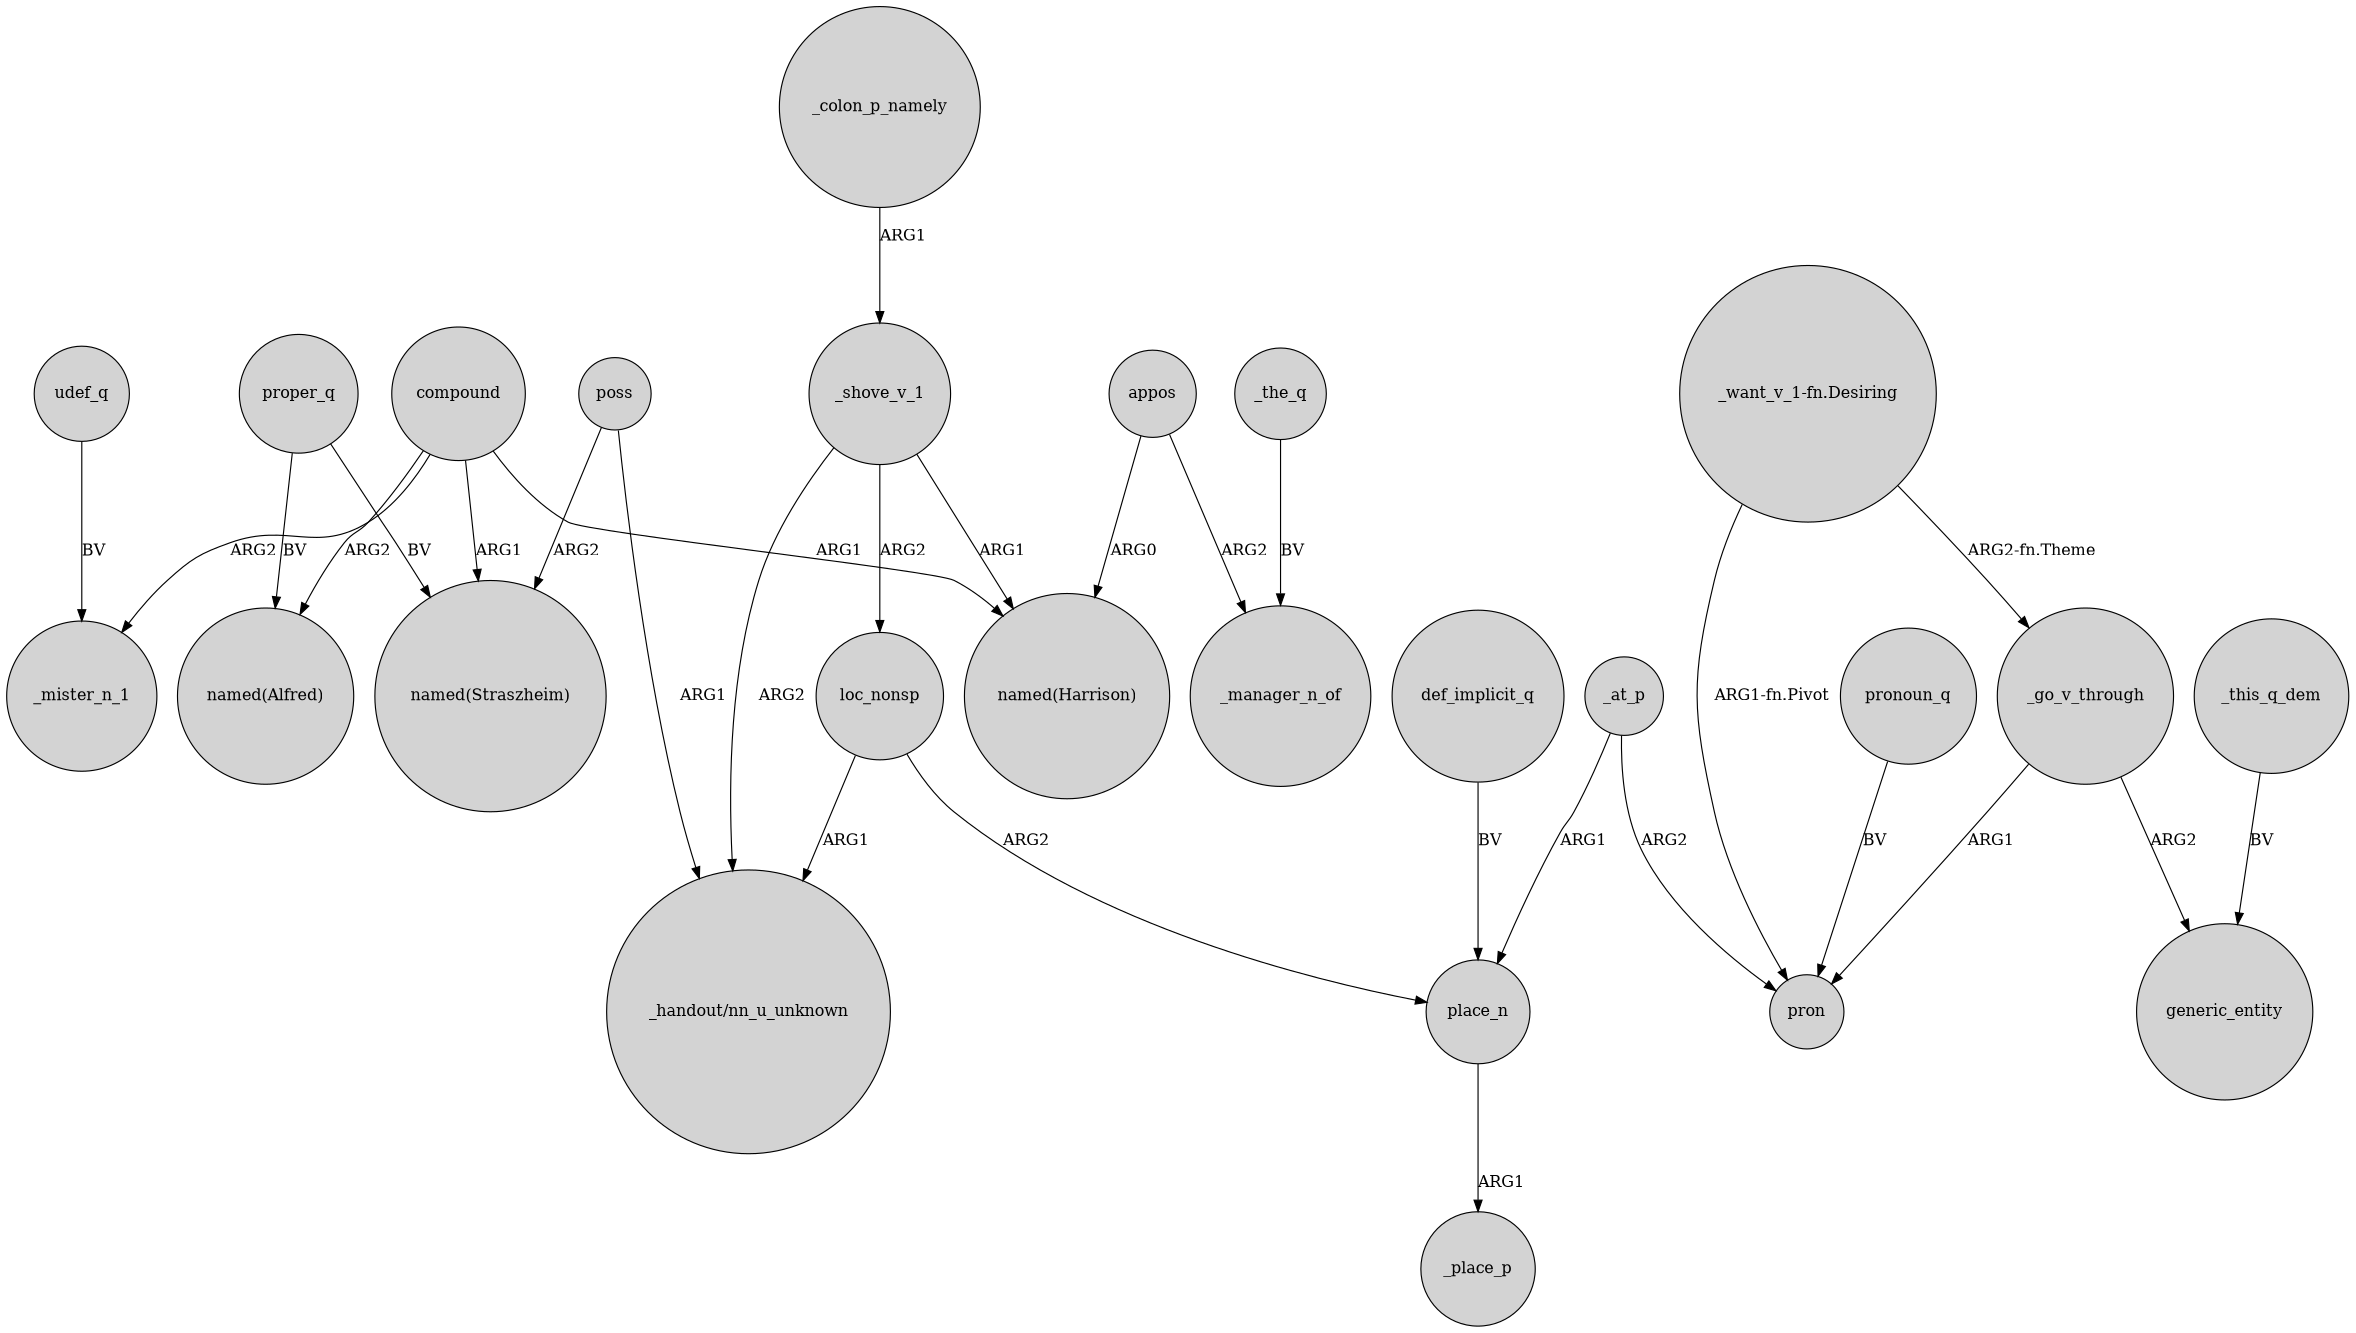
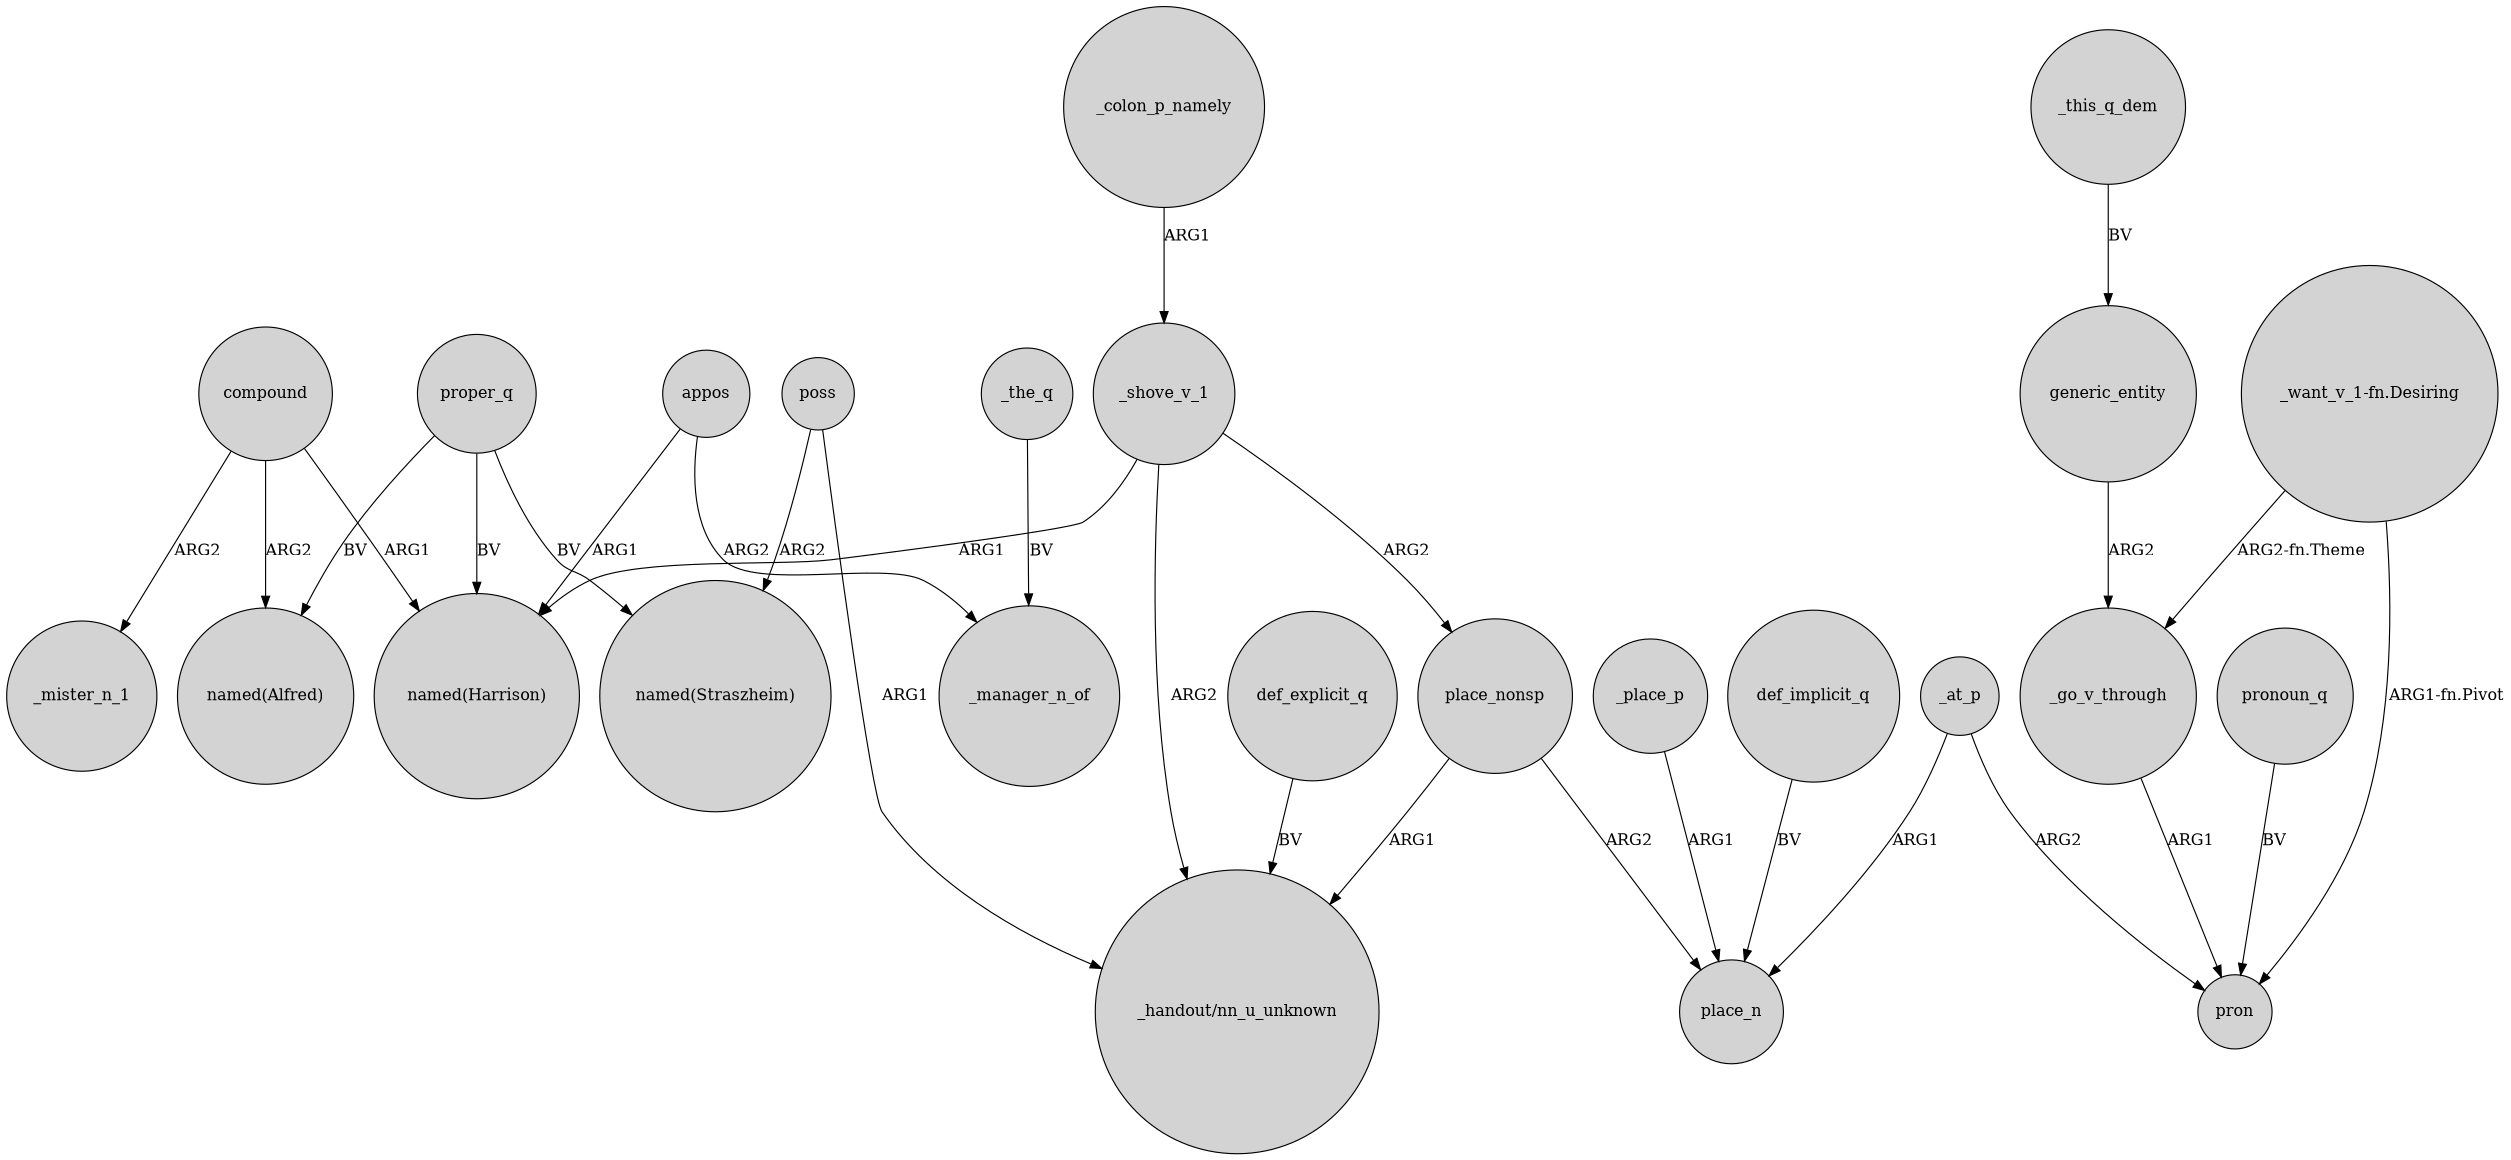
  digraph {
    node [shape=circle style=filled]
    appos
    "named(Harrison)"
    _manager_n_of
    _the_q
    _go_v_through
    pron
    generic_entity
    compound
    _mister_n_1
    "named(Alfred)"
    "named(Straszheim)"
    proper_q
    _shove_v_1
-   loc_nonsp
+   loc_nonsp [label=place_nonsp]
    "_handout/nn_u_unknown"
    place_n
    "_want_v_1-fn.Desiring"
-   udef_q
    poss
    def_implicit_q
    _colon_p_namely
    pronoun_q
    _at_p
    _this_q_dem
+   def_explicit_q
    n26 [label=_place_p]
-   appos -> "named(Harrison)" [label=ARG0]
+   appos -> "named(Harrison)" [label=ARG1]
    appos -> _manager_n_of [label=ARG2]
    _the_q -> _manager_n_of [label=BV]
    _go_v_through -> pron [label=ARG1]
-   _go_v_through -> generic_entity [label=ARG2]
+   generic_entity -> _go_v_through [label=ARG2]
    compound -> "named(Harrison)" [label=ARG1]
    compound -> _mister_n_1 [label=ARG2]
    compound -> "named(Alfred)" [label=ARG2]
-   compound -> "named(Straszheim)" [label=ARG1]
+   proper_q -> "named(Harrison)" [label=BV]
    proper_q -> "named(Alfred)" [label=BV]
    proper_q -> "named(Straszheim)" [label=BV]
    _shove_v_1 -> "named(Harrison)" [label=ARG1]
    _shove_v_1 -> loc_nonsp [label=ARG2]
    _shove_v_1 -> "_handout/nn_u_unknown" [label=ARG2]
    loc_nonsp -> "_handout/nn_u_unknown" [label=ARG1]
    loc_nonsp -> place_n [label=ARG2]
    "_want_v_1-fn.Desiring" -> _go_v_through [label="ARG2-fn.Theme"]
    "_want_v_1-fn.Desiring" -> pron [label="ARG1-fn.Pivot"]
-   udef_q -> _mister_n_1 [label=BV]
    poss -> "named(Straszheim)" [label=ARG2]
    poss -> "_handout/nn_u_unknown" [label=ARG1]
    def_implicit_q -> place_n [label=BV]
    _colon_p_namely -> _shove_v_1 [label=ARG1]
    pronoun_q -> pron [label=BV]
    _at_p -> pron [label=ARG2]
    _at_p -> place_n [label=ARG1]
    _this_q_dem -> generic_entity [label=BV]
-   place_n -> n26 [label=ARG1]
+   def_explicit_q -> "_handout/nn_u_unknown" [label=BV]
+   n26 -> place_n [label=ARG1]
  }
